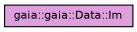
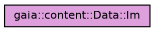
  digraph {
    rankdir=LR
-   n1 [color=black fillcolor=plum fontname=Helvetica fontsize=10 height=0.2 label="gaia::gaia::Data::Im" shape=record style=filled width=0.4]
+   n1 [color=black fillcolor=plum fontname=Helvetica fontsize=10 height=0.2 label="gaia::content::Data::Im" shape=record style=filled width=0.4]
  }
